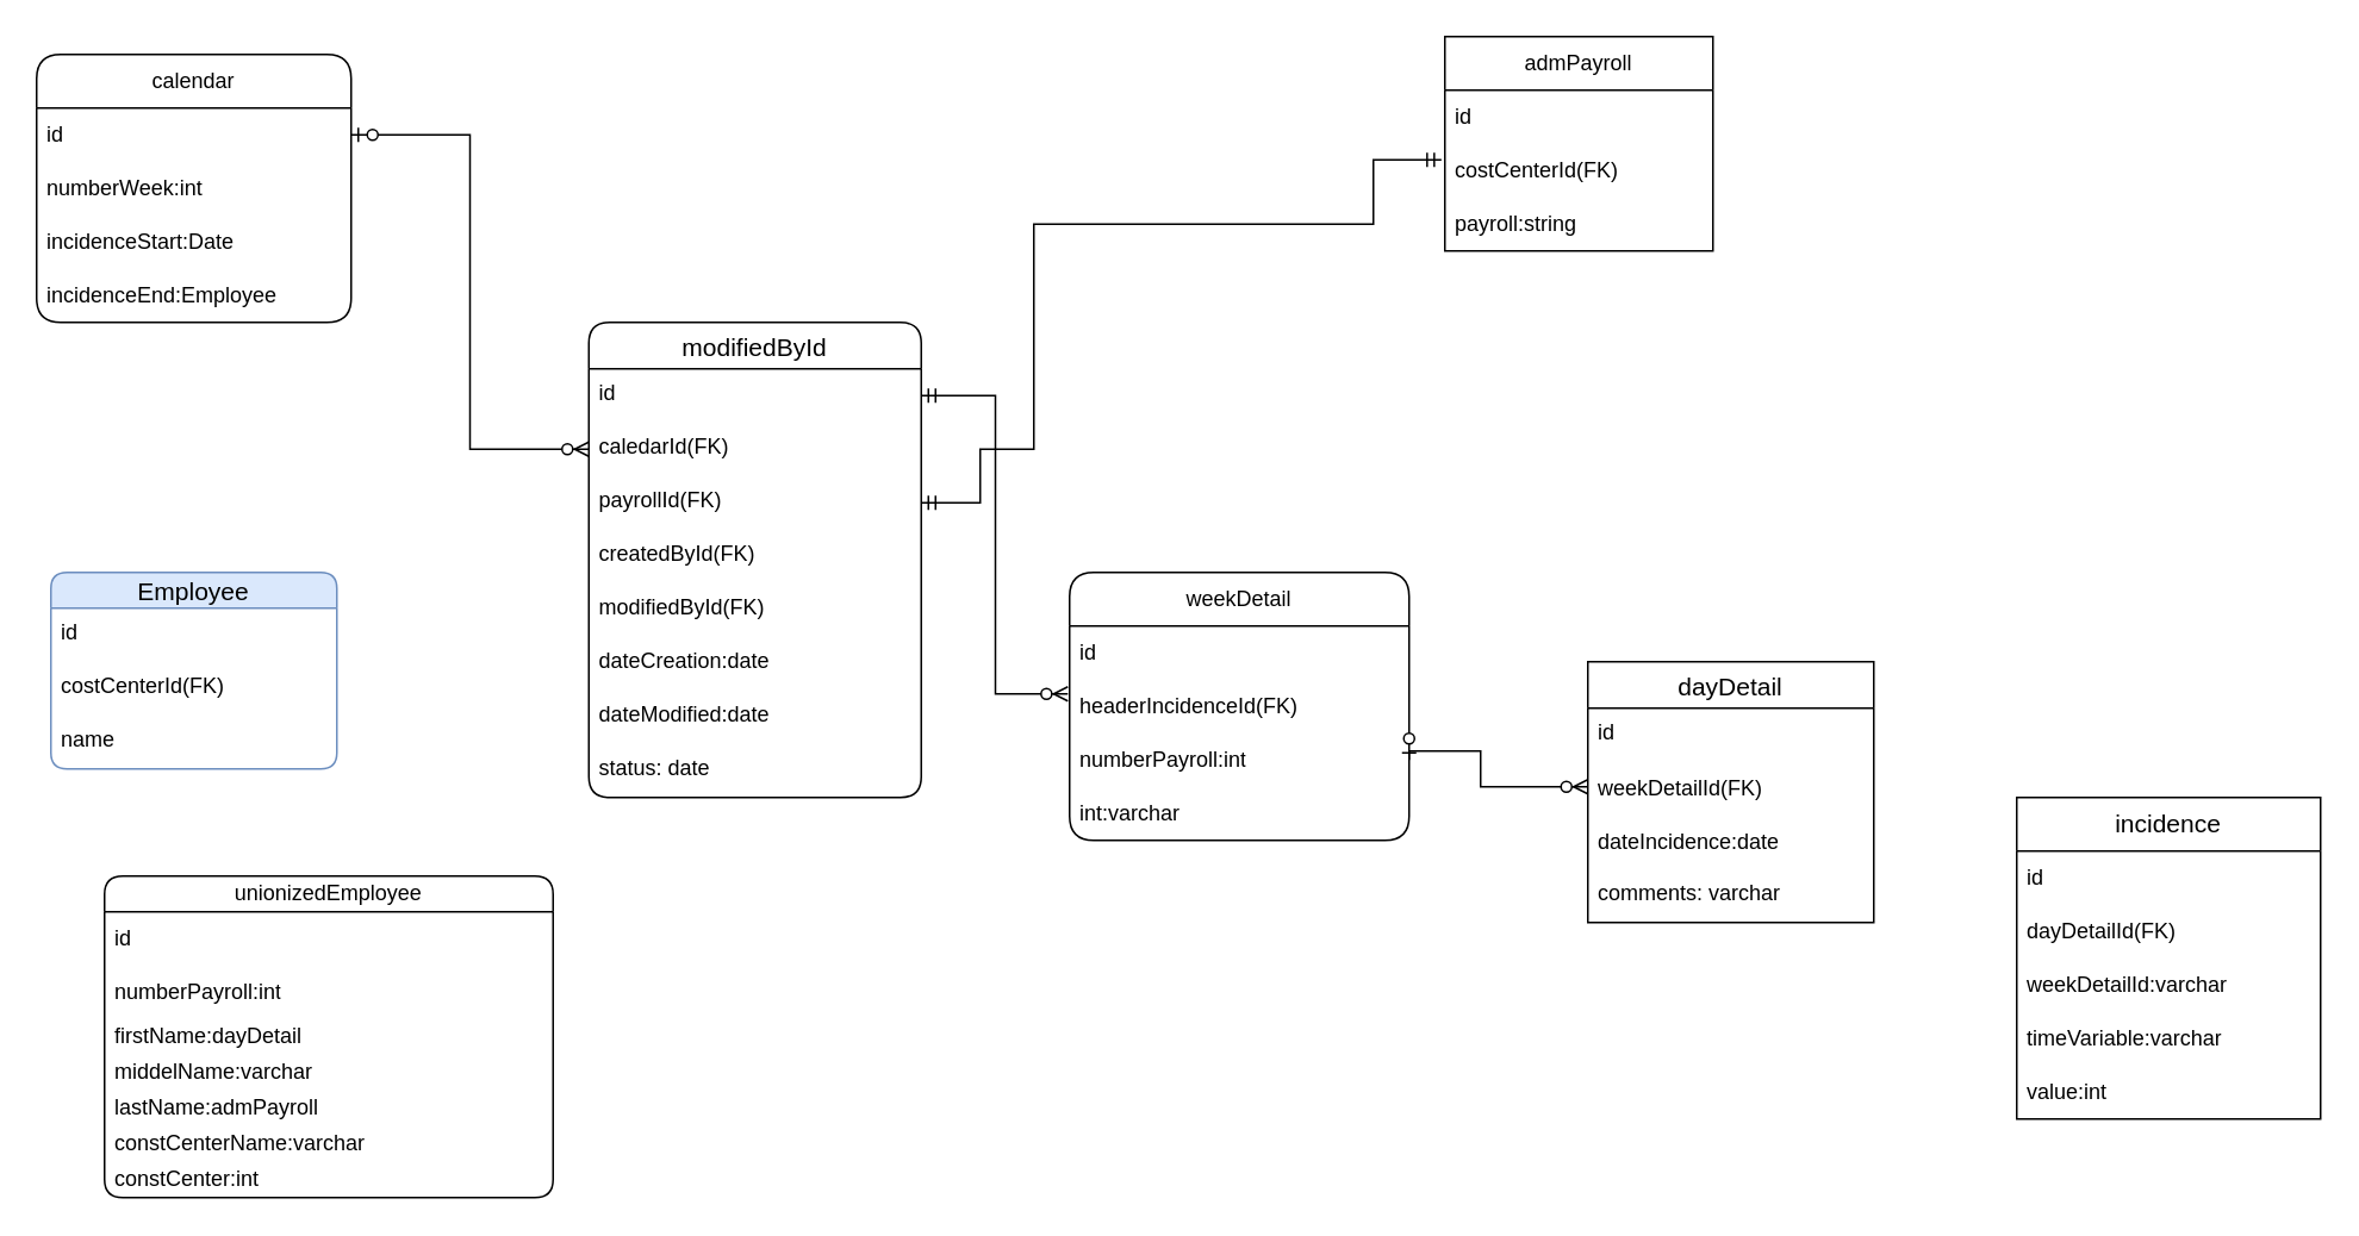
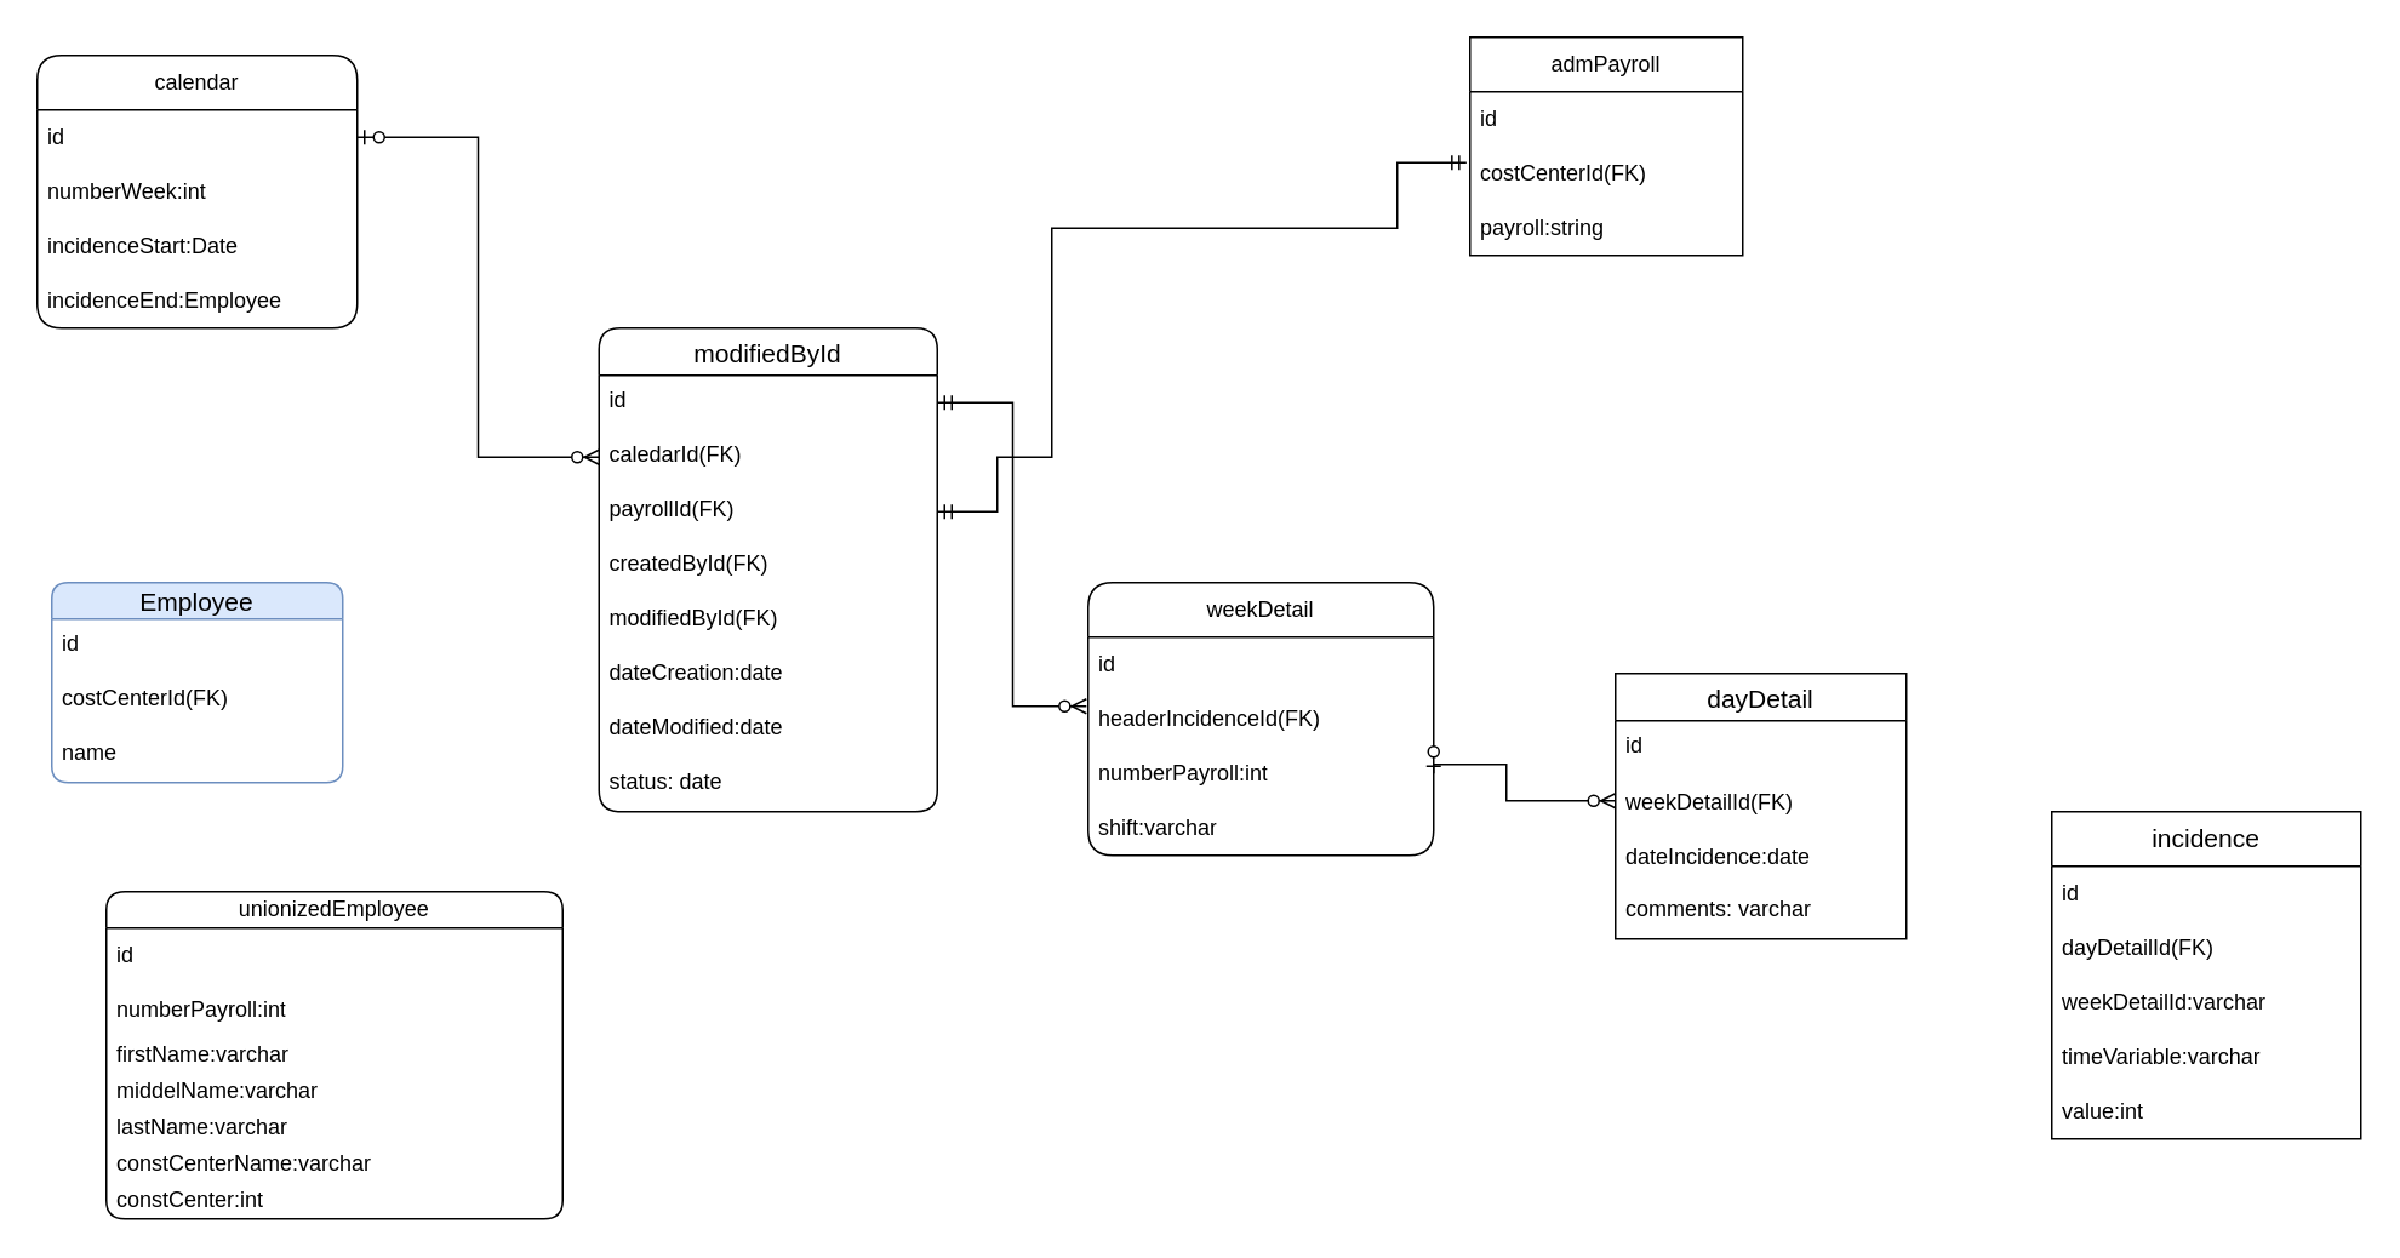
  <mxCell id="0" />
  <mxCell id="1" parent="0" />
  <mxCell id="2" value="unionizedEmployee" style="swimlane;fontStyle=0;childLayout=stackLayout;horizontal=1;startSize=20;horizontalStack=0;resizeParent=1;resizeParentMax=0;resizeLast=0;collapsible=1;marginBottom=0;whiteSpace=wrap;html=1;rounded=1;arcSize=17;" parent="1" vertex="1"><mxGeometry x="58" y="490" width="251" height="180" as="geometry"><mxRectangle x="-210" y="260" width="90" height="30" as="alternateBounds" /></mxGeometry></mxCell>
  <mxCell id="3" value="id" style="text;strokeColor=none;fillColor=none;align=left;verticalAlign=middle;spacingLeft=4;spacingRight=4;overflow=hidden;points=[[0,0.5],[1,0.5]];portConstraint=eastwest;rotatable=0;whiteSpace=wrap;html=1;" parent="2" vertex="1"><mxGeometry y="20" width="251" height="30" as="geometry" /></mxCell>
  <mxCell id="4" value="numberPayroll:int" style="text;strokeColor=none;fillColor=none;align=left;verticalAlign=middle;spacingLeft=4;spacingRight=4;overflow=hidden;points=[[0,0.5],[1,0.5]];portConstraint=eastwest;rotatable=0;whiteSpace=wrap;html=1;" parent="2" vertex="1"><mxGeometry y="50" width="251" height="30" as="geometry" /></mxCell>
- <mxCell id="5" value="firstName:dayDetail" style="text;strokeColor=none;fillColor=none;align=left;verticalAlign=middle;spacingLeft=4;spacingRight=4;overflow=hidden;points=[[0,0.5],[1,0.5]];portConstraint=eastwest;rotatable=0;whiteSpace=wrap;html=1;" parent="2" vertex="1"><mxGeometry y="80" width="251" height="20" as="geometry" /></mxCell>
+ <mxCell id="5" value="firstName:varchar" style="text;strokeColor=none;fillColor=none;align=left;verticalAlign=middle;spacingLeft=4;spacingRight=4;overflow=hidden;points=[[0,0.5],[1,0.5]];portConstraint=eastwest;rotatable=0;whiteSpace=wrap;html=1;" parent="2" vertex="1"><mxGeometry y="80" width="251" height="20" as="geometry" /></mxCell>
  <mxCell id="6" value="middelName:varchar" style="text;strokeColor=none;fillColor=none;align=left;verticalAlign=middle;spacingLeft=4;spacingRight=4;overflow=hidden;points=[[0,0.5],[1,0.5]];portConstraint=eastwest;rotatable=0;whiteSpace=wrap;html=1;" parent="2" vertex="1"><mxGeometry y="100" width="251" height="20" as="geometry" /></mxCell>
- <mxCell id="7" value="lastName:admPayroll" style="text;strokeColor=none;fillColor=none;align=left;verticalAlign=middle;spacingLeft=4;spacingRight=4;overflow=hidden;points=[[0,0.5],[1,0.5]];portConstraint=eastwest;rotatable=0;whiteSpace=wrap;html=1;" parent="2" vertex="1"><mxGeometry y="120" width="251" height="20" as="geometry" /></mxCell>
+ <mxCell id="7" value="lastName:varchar" style="text;strokeColor=none;fillColor=none;align=left;verticalAlign=middle;spacingLeft=4;spacingRight=4;overflow=hidden;points=[[0,0.5],[1,0.5]];portConstraint=eastwest;rotatable=0;whiteSpace=wrap;html=1;" parent="2" vertex="1"><mxGeometry y="120" width="251" height="20" as="geometry" /></mxCell>
  <mxCell id="8" value="constCenterName:varchar" style="text;strokeColor=none;fillColor=none;align=left;verticalAlign=middle;spacingLeft=4;spacingRight=4;overflow=hidden;points=[[0,0.5],[1,0.5]];portConstraint=eastwest;rotatable=0;whiteSpace=wrap;html=1;" parent="2" vertex="1"><mxGeometry y="140" width="251" height="20" as="geometry" /></mxCell>
  <mxCell id="9" value="constCenter:int" style="text;strokeColor=none;fillColor=none;align=left;verticalAlign=middle;spacingLeft=4;spacingRight=4;overflow=hidden;points=[[0,0.5],[1,0.5]];portConstraint=eastwest;rotatable=0;whiteSpace=wrap;html=1;" vertex="1" parent="2"><mxGeometry y="160" width="251" height="20" as="geometry" /></mxCell>
  <mxCell id="10" value="weekDetail" style="swimlane;fontStyle=0;childLayout=stackLayout;horizontal=1;startSize=30;horizontalStack=0;resizeParent=1;resizeParentMax=0;resizeLast=0;collapsible=1;marginBottom=0;whiteSpace=wrap;html=1;rounded=1;" parent="1" vertex="1"><mxGeometry x="598" y="320" width="190" height="150" as="geometry" /></mxCell>
  <mxCell id="11" value="id" style="text;strokeColor=none;fillColor=none;align=left;verticalAlign=middle;spacingLeft=4;spacingRight=4;overflow=hidden;points=[[0,0.5],[1,0.5]];portConstraint=eastwest;rotatable=0;whiteSpace=wrap;html=1;" parent="10" vertex="1"><mxGeometry y="30" width="190" height="30" as="geometry" /></mxCell>
  <mxCell id="12" value="headerIncidenceId(FK)" style="text;strokeColor=none;fillColor=none;align=left;verticalAlign=middle;spacingLeft=4;spacingRight=4;overflow=hidden;points=[[0,0.5],[1,0.5]];portConstraint=eastwest;rotatable=0;whiteSpace=wrap;html=1;" parent="10" vertex="1"><mxGeometry y="60" width="190" height="30" as="geometry" /></mxCell>
  <mxCell id="13" value="numberPayroll:int" style="text;strokeColor=none;fillColor=none;align=left;verticalAlign=middle;spacingLeft=4;spacingRight=4;overflow=hidden;points=[[0,0.5],[1,0.5]];portConstraint=eastwest;rotatable=0;whiteSpace=wrap;html=1;" parent="10" vertex="1"><mxGeometry y="90" width="190" height="30" as="geometry" /></mxCell>
- <mxCell id="14" value="int:varchar" style="text;strokeColor=none;fillColor=none;align=left;verticalAlign=middle;spacingLeft=4;spacingRight=4;overflow=hidden;points=[[0,0.5],[1,0.5]];portConstraint=eastwest;rotatable=0;whiteSpace=wrap;html=1;" parent="10" vertex="1"><mxGeometry y="120" width="190" height="30" as="geometry" /></mxCell>
+ <mxCell id="14" value="shift:varchar" style="text;strokeColor=none;fillColor=none;align=left;verticalAlign=middle;spacingLeft=4;spacingRight=4;overflow=hidden;points=[[0,0.5],[1,0.5]];portConstraint=eastwest;rotatable=0;whiteSpace=wrap;html=1;" parent="10" vertex="1"><mxGeometry y="120" width="190" height="30" as="geometry" /></mxCell>
  <mxCell id="15" value="calendar" style="swimlane;fontStyle=0;childLayout=stackLayout;horizontal=1;startSize=30;horizontalStack=0;resizeParent=1;resizeParentMax=0;resizeLast=0;collapsible=1;marginBottom=0;whiteSpace=wrap;html=1;rounded=1;" parent="1" vertex="1"><mxGeometry x="20" y="30" width="176" height="150" as="geometry" /></mxCell>
  <mxCell id="16" value="id" style="text;strokeColor=none;fillColor=none;align=left;verticalAlign=middle;spacingLeft=4;spacingRight=4;overflow=hidden;points=[[0,0.5],[1,0.5]];portConstraint=eastwest;rotatable=0;whiteSpace=wrap;html=1;" parent="15" vertex="1"><mxGeometry y="30" width="176" height="30" as="geometry" /></mxCell>
  <mxCell id="17" value="numberWeek:int&amp;nbsp;" style="text;strokeColor=none;fillColor=none;align=left;verticalAlign=middle;spacingLeft=4;spacingRight=4;overflow=hidden;points=[[0,0.5],[1,0.5]];portConstraint=eastwest;rotatable=0;whiteSpace=wrap;html=1;" parent="15" vertex="1"><mxGeometry y="60" width="176" height="30" as="geometry" /></mxCell>
  <mxCell id="18" value="incidenceStart:Date" style="text;strokeColor=none;fillColor=none;align=left;verticalAlign=middle;spacingLeft=4;spacingRight=4;overflow=hidden;points=[[0,0.5],[1,0.5]];portConstraint=eastwest;rotatable=0;whiteSpace=wrap;html=1;" parent="15" vertex="1"><mxGeometry y="90" width="176" height="30" as="geometry" /></mxCell>
  <mxCell id="19" value="incidenceEnd:Employee" style="text;strokeColor=none;fillColor=none;align=left;verticalAlign=middle;spacingLeft=4;spacingRight=4;overflow=hidden;points=[[0,0.5],[1,0.5]];portConstraint=eastwest;rotatable=0;whiteSpace=wrap;html=1;" parent="15" vertex="1"><mxGeometry y="120" width="176" height="30" as="geometry" /></mxCell>
  <mxCell id="20" value="modifiedById" style="swimlane;fontStyle=0;childLayout=stackLayout;horizontal=1;startSize=26;horizontalStack=0;resizeParent=1;resizeParentMax=0;resizeLast=0;collapsible=1;marginBottom=0;align=center;fontSize=14;rounded=1;" parent="1" vertex="1"><mxGeometry x="329" y="180" width="186" height="266" as="geometry" /></mxCell>
  <mxCell id="21" value="id" style="text;strokeColor=none;fillColor=none;spacingLeft=4;spacingRight=4;overflow=hidden;rotatable=0;points=[[0,0.5],[1,0.5]];portConstraint=eastwest;fontSize=12;" parent="20" vertex="1"><mxGeometry y="26" width="186" height="30" as="geometry" /></mxCell>
  <mxCell id="22" value="caledarId(FK)" style="text;strokeColor=none;fillColor=none;spacingLeft=4;spacingRight=4;overflow=hidden;rotatable=0;points=[[0,0.5],[1,0.5]];portConstraint=eastwest;fontSize=12;" parent="20" vertex="1"><mxGeometry y="56" width="186" height="30" as="geometry" /></mxCell>
  <mxCell id="23" value="payrollId(FK)" style="text;strokeColor=none;fillColor=none;spacingLeft=4;spacingRight=4;overflow=hidden;rotatable=0;points=[[0,0.5],[1,0.5]];portConstraint=eastwest;fontSize=12;" parent="20" vertex="1"><mxGeometry y="86" width="186" height="30" as="geometry" /></mxCell>
  <mxCell id="24" value="createdById(FK)" style="text;strokeColor=none;fillColor=none;spacingLeft=4;spacingRight=4;overflow=hidden;rotatable=0;points=[[0,0.5],[1,0.5]];portConstraint=eastwest;fontSize=12;" parent="20" vertex="1"><mxGeometry y="116" width="186" height="30" as="geometry" /></mxCell>
  <mxCell id="25" value="modifiedById(FK)" style="text;strokeColor=none;fillColor=none;spacingLeft=4;spacingRight=4;overflow=hidden;rotatable=0;points=[[0,0.5],[1,0.5]];portConstraint=eastwest;fontSize=12;" parent="20" vertex="1"><mxGeometry y="146" width="186" height="30" as="geometry" /></mxCell>
  <mxCell id="26" value="dateCreation:date" style="text;strokeColor=none;fillColor=none;spacingLeft=4;spacingRight=4;overflow=hidden;rotatable=0;points=[[0,0.5],[1,0.5]];portConstraint=eastwest;fontSize=12;" parent="20" vertex="1"><mxGeometry y="176" width="186" height="30" as="geometry" /></mxCell>
  <mxCell id="27" value="dateModified:date" style="text;strokeColor=none;fillColor=none;spacingLeft=4;spacingRight=4;overflow=hidden;rotatable=0;points=[[0,0.5],[1,0.5]];portConstraint=eastwest;fontSize=12;" parent="20" vertex="1"><mxGeometry y="206" width="186" height="30" as="geometry" /></mxCell>
  <mxCell id="28" value="status: date" style="text;strokeColor=none;fillColor=none;spacingLeft=4;spacingRight=4;overflow=hidden;rotatable=0;points=[[0,0.5],[1,0.5]];portConstraint=eastwest;fontSize=12;" parent="20" vertex="1"><mxGeometry y="236" width="186" height="30" as="geometry" /></mxCell>
  <mxCell id="29" value="" style="edgeStyle=orthogonalEdgeStyle;fontSize=12;html=1;endArrow=ERzeroToMany;startArrow=ERzeroToOne;rounded=0;" parent="1" source="16" target="22" edge="1"><mxGeometry width="100" height="100" relative="1" as="geometry"><mxPoint x="208" y="150" as="sourcePoint" /><mxPoint x="268" y="210" as="targetPoint" /></mxGeometry></mxCell>
  <mxCell id="30" value="Employee" style="swimlane;fontStyle=0;childLayout=stackLayout;horizontal=1;startSize=20;horizontalStack=0;resizeParent=1;resizeParentMax=0;resizeLast=0;collapsible=1;marginBottom=0;align=center;fontSize=14;rounded=1;fillColor=#dae8fc;strokeColor=#6c8ebf;" parent="1" vertex="1"><mxGeometry x="28" y="320" width="160" height="110" as="geometry" /></mxCell>
  <mxCell id="31" value="id" style="text;strokeColor=none;fillColor=none;spacingLeft=4;spacingRight=4;overflow=hidden;rotatable=0;points=[[0,0.5],[1,0.5]];portConstraint=eastwest;fontSize=12;" parent="30" vertex="1"><mxGeometry y="20" width="160" height="30" as="geometry" /></mxCell>
  <mxCell id="32" value="costCenterId(FK)" style="text;strokeColor=none;fillColor=none;spacingLeft=4;spacingRight=4;overflow=hidden;rotatable=0;points=[[0,0.5],[1,0.5]];portConstraint=eastwest;fontSize=12;" parent="30" vertex="1"><mxGeometry y="50" width="160" height="30" as="geometry" /></mxCell>
  <mxCell id="33" value="name" style="text;strokeColor=none;fillColor=none;spacingLeft=4;spacingRight=4;overflow=hidden;rotatable=0;points=[[0,0.5],[1,0.5]];portConstraint=eastwest;fontSize=12;" parent="30" vertex="1"><mxGeometry y="80" width="160" height="30" as="geometry" /></mxCell>
  <mxCell id="34" value="admPayroll" style="swimlane;fontStyle=0;childLayout=stackLayout;horizontal=1;startSize=30;horizontalStack=0;resizeParent=1;resizeParentMax=0;resizeLast=0;collapsible=1;marginBottom=0;whiteSpace=wrap;html=1;" parent="1" vertex="1"><mxGeometry x="808" y="20" width="150" height="120" as="geometry" /></mxCell>
  <mxCell id="35" value="id" style="text;strokeColor=none;fillColor=none;align=left;verticalAlign=middle;spacingLeft=4;spacingRight=4;overflow=hidden;points=[[0,0.5],[1,0.5]];portConstraint=eastwest;rotatable=0;whiteSpace=wrap;html=1;" parent="34" vertex="1"><mxGeometry y="30" width="150" height="30" as="geometry" /></mxCell>
  <mxCell id="36" value="costCenterId(FK)" style="text;strokeColor=none;fillColor=none;align=left;verticalAlign=middle;spacingLeft=4;spacingRight=4;overflow=hidden;points=[[0,0.5],[1,0.5]];portConstraint=eastwest;rotatable=0;whiteSpace=wrap;html=1;" parent="34" vertex="1"><mxGeometry y="60" width="150" height="30" as="geometry" /></mxCell>
  <mxCell id="37" value="payroll:string" style="text;strokeColor=none;fillColor=none;align=left;verticalAlign=middle;spacingLeft=4;spacingRight=4;overflow=hidden;points=[[0,0.5],[1,0.5]];portConstraint=eastwest;rotatable=0;whiteSpace=wrap;html=1;" parent="34" vertex="1"><mxGeometry y="90" width="150" height="30" as="geometry" /></mxCell>
  <mxCell id="38" value="" style="edgeStyle=orthogonalEdgeStyle;fontSize=12;html=1;endArrow=ERmandOne;startArrow=ERmandOne;rounded=0;entryX=-0.013;entryY=0.3;entryDx=0;entryDy=0;entryPerimeter=0;" parent="1" source="23" target="36" edge="1"><mxGeometry width="100" height="100" relative="1" as="geometry"><mxPoint x="278" y="241.059" as="sourcePoint" /><mxPoint x="588" y="90" as="targetPoint" /><Array as="points"><mxPoint x="548" y="281" /><mxPoint x="548" y="251" /><mxPoint x="578" y="251" /><mxPoint x="578" y="125" /><mxPoint x="768" y="125" /><mxPoint x="768" y="89" /></Array></mxGeometry></mxCell>
  <mxCell id="39" value="dayDetail" style="swimlane;fontStyle=0;childLayout=stackLayout;horizontal=1;startSize=26;horizontalStack=0;resizeParent=1;resizeParentMax=0;resizeLast=0;collapsible=1;marginBottom=0;align=center;fontSize=14;" parent="1" vertex="1"><mxGeometry x="888" y="370" width="160" height="146" as="geometry" /></mxCell>
  <mxCell id="40" value="id" style="text;strokeColor=none;fillColor=none;spacingLeft=4;spacingRight=4;overflow=hidden;rotatable=0;points=[[0,0.5],[1,0.5]];portConstraint=eastwest;fontSize=12;" parent="39" vertex="1"><mxGeometry y="26" width="160" height="30" as="geometry" /></mxCell>
  <mxCell id="41" value="weekDetailId(FK)" style="text;strokeColor=none;fillColor=none;align=left;verticalAlign=middle;spacingLeft=4;spacingRight=4;overflow=hidden;points=[[0,0.5],[1,0.5]];portConstraint=eastwest;rotatable=0;whiteSpace=wrap;html=1;" parent="39" vertex="1"><mxGeometry y="56" width="160" height="30" as="geometry" /></mxCell>
  <mxCell id="42" value="dateIncidence:date" style="text;strokeColor=none;fillColor=none;align=left;verticalAlign=middle;spacingLeft=4;spacingRight=4;overflow=hidden;points=[[0,0.5],[1,0.5]];portConstraint=eastwest;rotatable=0;whiteSpace=wrap;html=1;" parent="39" vertex="1"><mxGeometry y="86" width="160" height="30" as="geometry" /></mxCell>
  <mxCell id="43" value="comments: varchar" style="text;strokeColor=none;fillColor=none;spacingLeft=4;spacingRight=4;overflow=hidden;rotatable=0;points=[[0,0.5],[1,0.5]];portConstraint=eastwest;fontSize=12;" parent="39" vertex="1"><mxGeometry y="116" width="160" height="30" as="geometry" /></mxCell>
  <mxCell id="44" value="" style="edgeStyle=orthogonalEdgeStyle;fontSize=12;html=1;endArrow=ERzeroToMany;startArrow=ERmandOne;rounded=0;entryX=-0.005;entryY=0.267;entryDx=0;entryDy=0;entryPerimeter=0;" parent="1" source="21" target="12" edge="1"><mxGeometry width="100" height="100" relative="1" as="geometry"><mxPoint x="628" y="430" as="sourcePoint" /><mxPoint x="728" y="330" as="targetPoint" /></mxGeometry></mxCell>
  <mxCell id="45" value="" style="edgeStyle=orthogonalEdgeStyle;fontSize=12;html=1;endArrow=ERzeroToMany;startArrow=ERzeroToOne;rounded=0;exitX=1;exitY=0.5;exitDx=0;exitDy=0;" parent="1" source="13" target="41" edge="1"><mxGeometry width="100" height="100" relative="1" as="geometry"><mxPoint x="748" y="478" as="sourcePoint" /><mxPoint x="848" y="378" as="targetPoint" /><Array as="points"><mxPoint x="788" y="420" /><mxPoint x="828" y="420" /><mxPoint x="828" y="440" /></Array></mxGeometry></mxCell>
  <mxCell id="46" value="incidence" style="swimlane;fontStyle=0;childLayout=stackLayout;horizontal=1;startSize=30;horizontalStack=0;resizeParent=1;resizeParentMax=0;resizeLast=0;collapsible=1;marginBottom=0;whiteSpace=wrap;html=1;fontSize=14;" parent="1" vertex="1"><mxGeometry x="1128" y="446" width="170" height="180" as="geometry" /></mxCell>
  <mxCell id="47" value="id" style="text;strokeColor=none;fillColor=none;align=left;verticalAlign=middle;spacingLeft=4;spacingRight=4;overflow=hidden;points=[[0,0.5],[1,0.5]];portConstraint=eastwest;rotatable=0;whiteSpace=wrap;html=1;fontSize=12;" parent="46" vertex="1"><mxGeometry y="30" width="170" height="30" as="geometry" /></mxCell>
  <mxCell id="48" value="dayDetailId(FK)" style="text;strokeColor=none;fillColor=none;align=left;verticalAlign=middle;spacingLeft=4;spacingRight=4;overflow=hidden;points=[[0,0.5],[1,0.5]];portConstraint=eastwest;rotatable=0;whiteSpace=wrap;html=1;fontSize=12;" parent="46" vertex="1"><mxGeometry y="60" width="170" height="30" as="geometry" /></mxCell>
  <mxCell id="49" value="weekDetailId:varchar" style="text;strokeColor=none;fillColor=none;align=left;verticalAlign=middle;spacingLeft=4;spacingRight=4;overflow=hidden;points=[[0,0.5],[1,0.5]];portConstraint=eastwest;rotatable=0;whiteSpace=wrap;html=1;fontSize=12;" parent="46" vertex="1"><mxGeometry y="90" width="170" height="30" as="geometry" /></mxCell>
  <mxCell id="50" value="timeVariable:varchar" style="text;strokeColor=none;fillColor=none;align=left;verticalAlign=middle;spacingLeft=4;spacingRight=4;overflow=hidden;points=[[0,0.5],[1,0.5]];portConstraint=eastwest;rotatable=0;whiteSpace=wrap;html=1;fontSize=12;" parent="46" vertex="1"><mxGeometry y="120" width="170" height="30" as="geometry" /></mxCell>
  <mxCell id="51" value="value:int" style="text;strokeColor=none;fillColor=none;align=left;verticalAlign=middle;spacingLeft=4;spacingRight=4;overflow=hidden;points=[[0,0.5],[1,0.5]];portConstraint=eastwest;rotatable=0;whiteSpace=wrap;html=1;fontSize=12;" parent="46" vertex="1"><mxGeometry y="150" width="170" height="30" as="geometry" /></mxCell>
